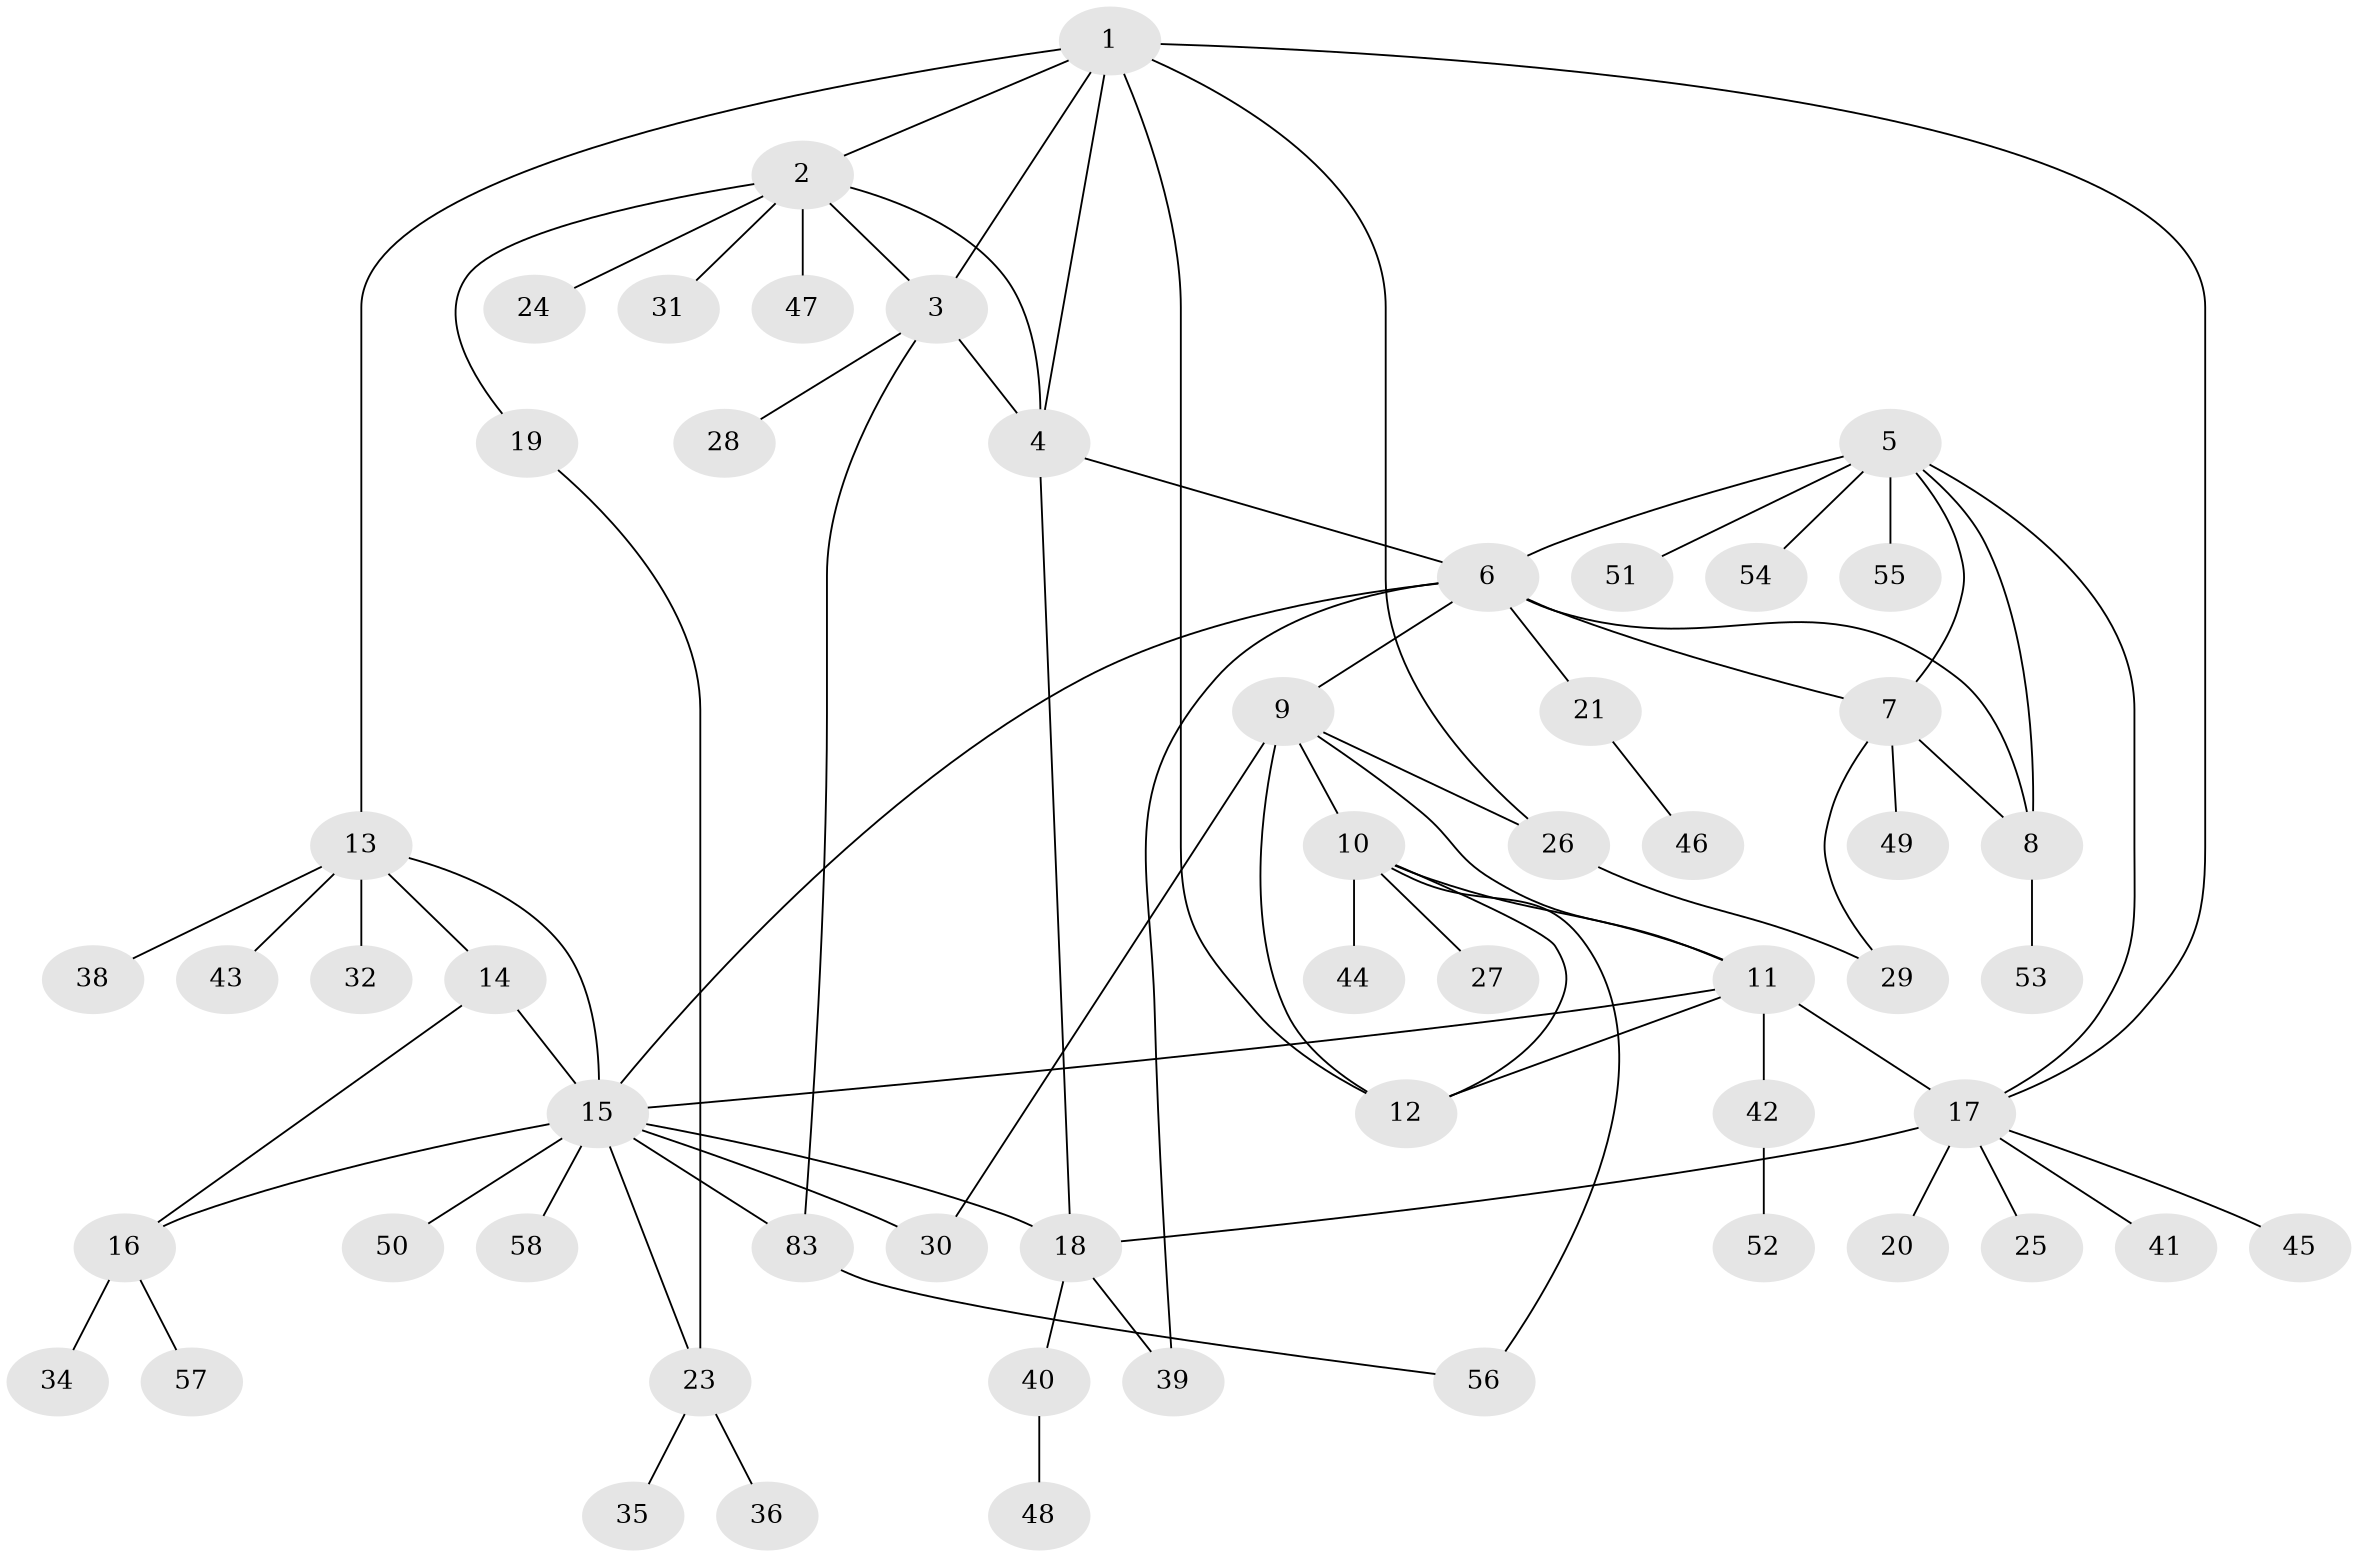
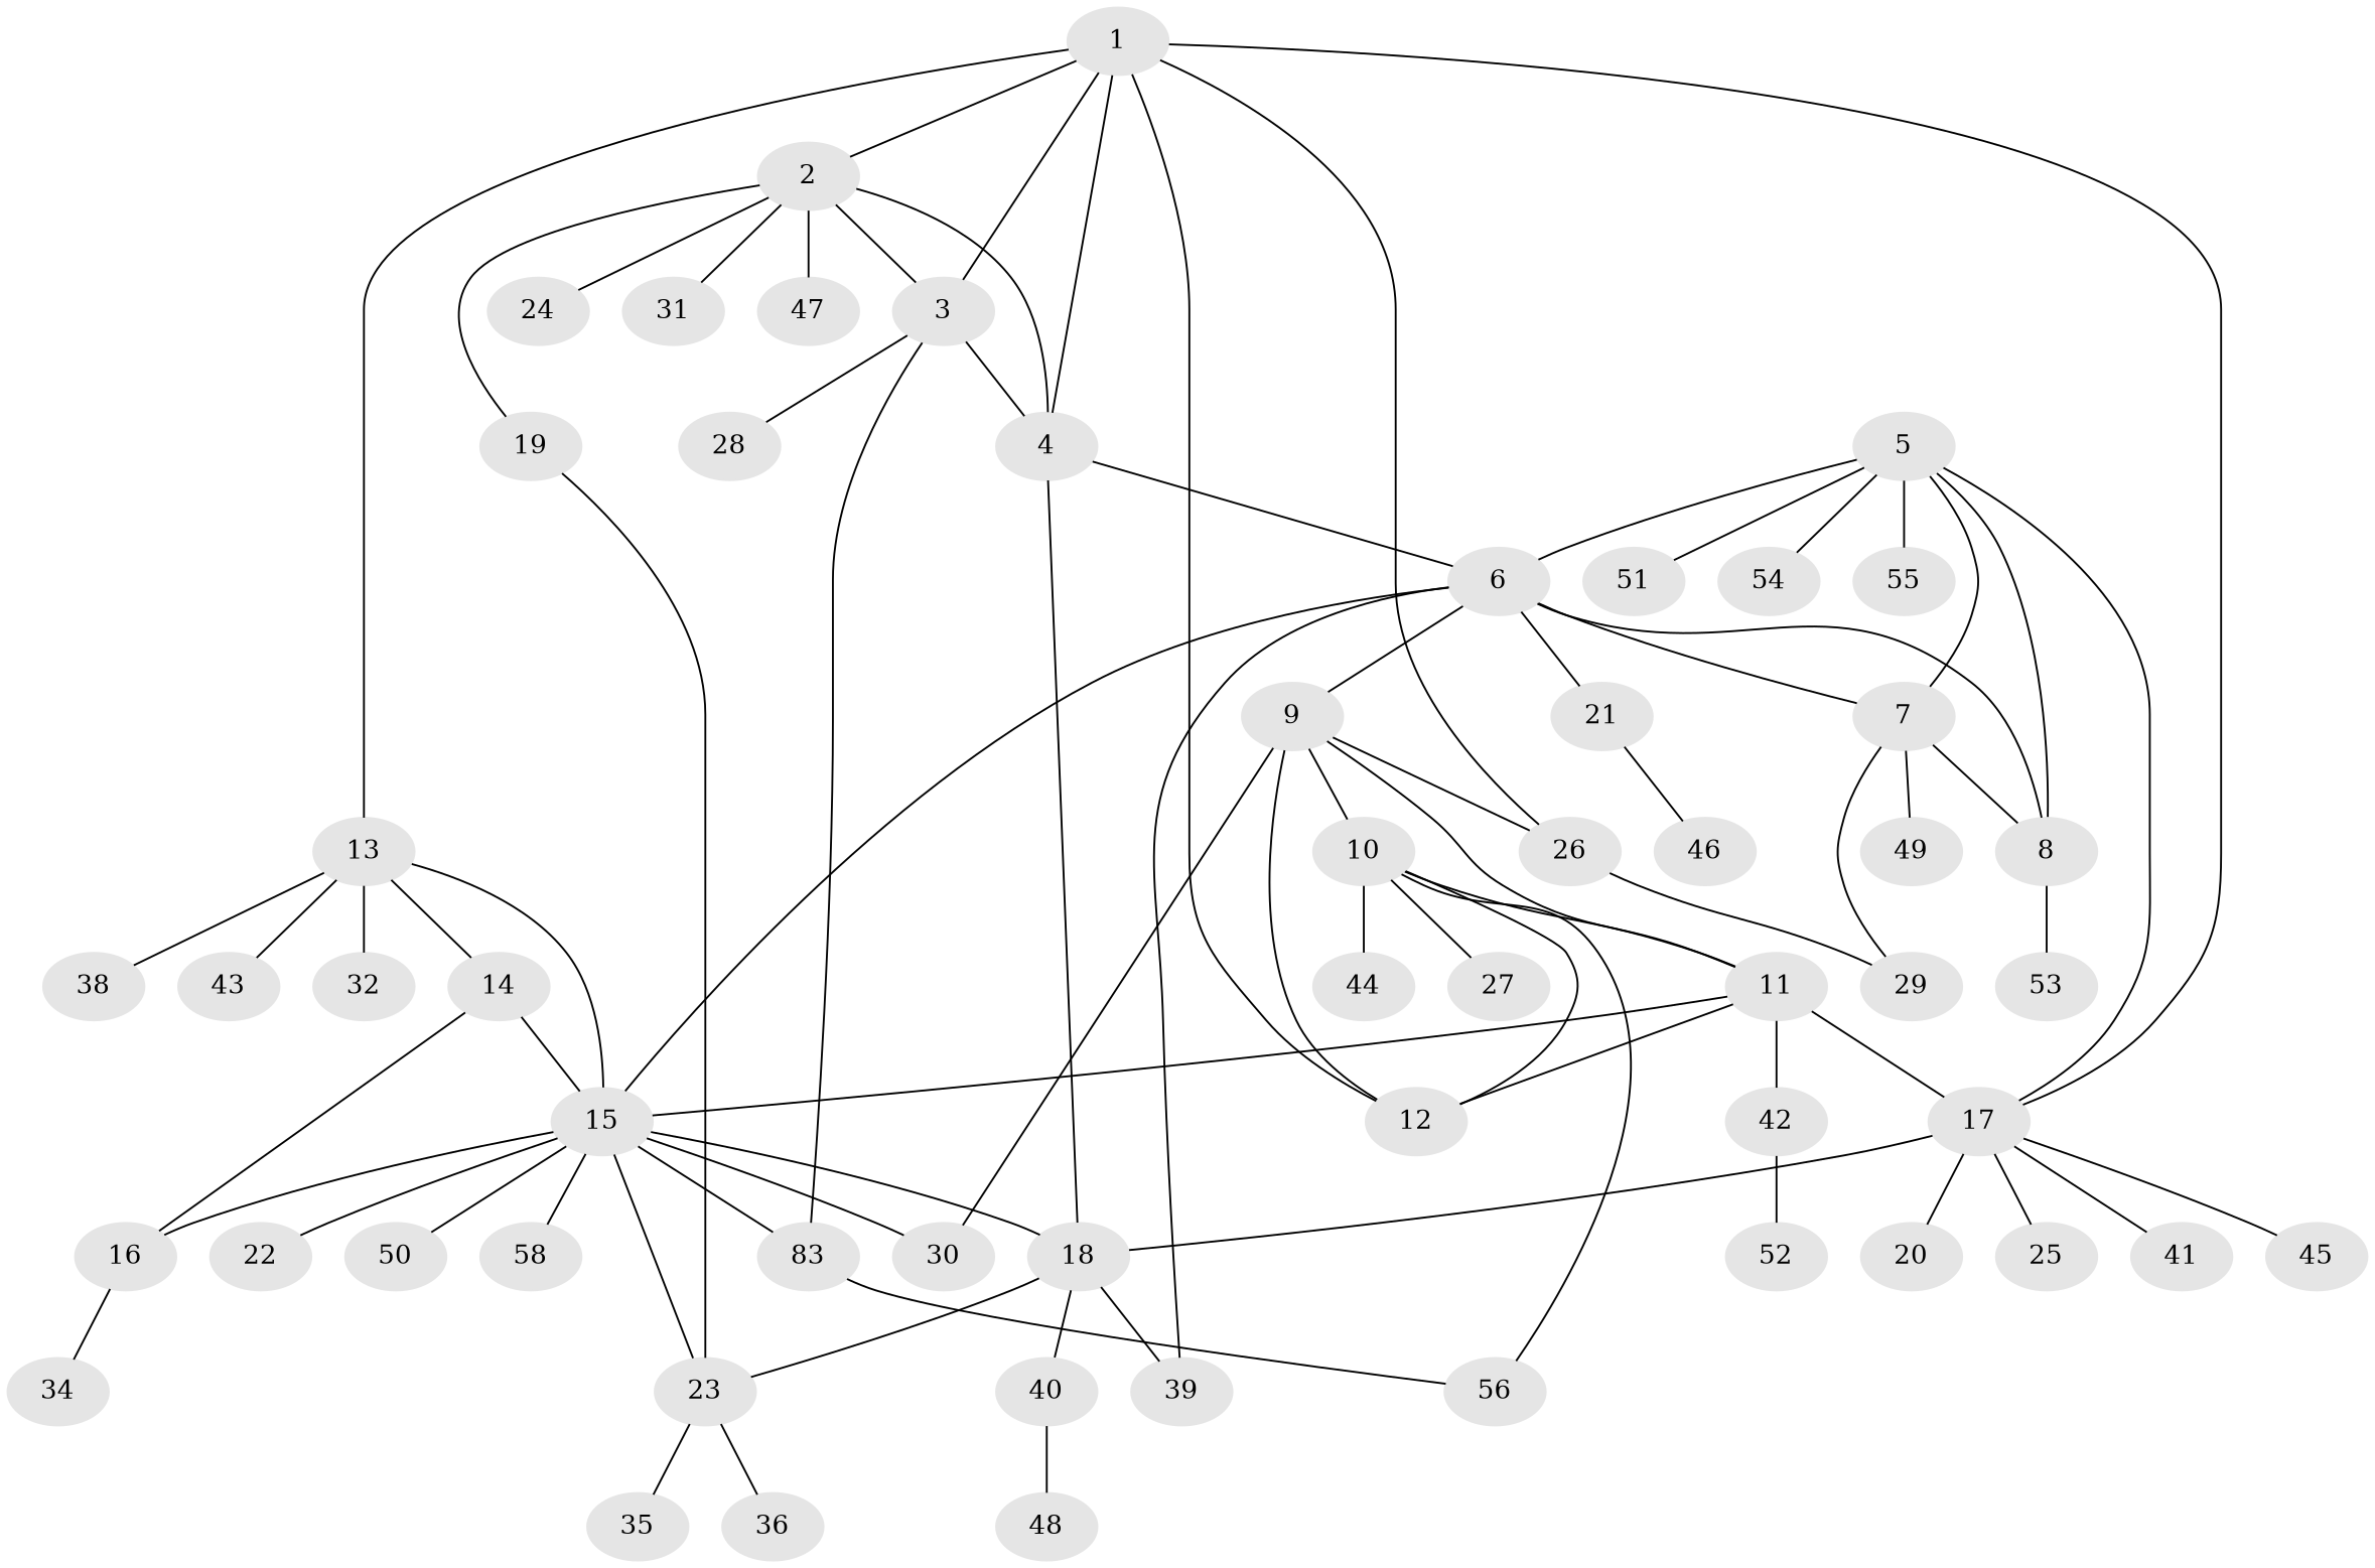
  graph {
    node [color=gray90 style=filled]
    edge [weight=1.0]
    1
    2
    3
    4
    12
    13
    17
    26
    19
    24
    31
    47
    28
    n14 [label=83]
    6
    18
    15
    14
    32
    38
    43
    20
    25
    41
    45
    29
    23
    56
    7
    8
    9
    21
    39
    40
    5
    51
    54
    55
    49
    53
    10
    11
    30
    16
+   22
    50
    58
    46
    27
    44
    42
    52
    34
-   57
    35
    36
    48
    1 -- 2
    1 -- 3
    1 -- 4
    1 -- 12
    1 -- 13
    1 -- 17
    1 -- 26
    2 -- 3
    2 -- 4
    2 -- 19
    2 -- 24
    2 -- 31
    2 -- 47
    3 -- 4
    3 -- 28
    3 -- n14
    4 -- 6
    4 -- 18
    13 -- 15
    13 -- 14
    13 -- 32
    13 -- 38
    13 -- 43
    17 -- 18 [weight=3.0]
    17 -- 20
    17 -- 25
    17 -- 41
    17 -- 45
    26 -- 29
    19 -- 23
    n14 -- 56
    6 -- 15
    6 -- 7
    6 -- 8
    6 -- 9
    6 -- 21
    6 -- 39
+   18 -- 23
    18 -- 39
    18 -- 40
    15 -- n14
    15 -- 18
    15 -- 23
    15 -- 30
    15 -- 16
+   15 -- 22
    15 -- 50
    15 -- 58
    14 -- 15
    14 -- 16
    23 -- 35
    23 -- 36
    7 -- 29
    7 -- 8
    7 -- 49
    8 -- 53
    9 -- 12
    9 -- 26
    9 -- 10
    9 -- 11
    9 -- 30
    21 -- 46
    40 -- 48
    5 -- 17
    5 -- 6
    5 -- 7
    5 -- 8
    5 -- 51
    5 -- 54
    5 -- 55
    10 -- 12
    10 -- 56
    10 -- 11
    10 -- 27
    10 -- 44
    11 -- 12
    11 -- 17
    11 -- 15
    11 -- 42
    16 -- 34
-   16 -- 57
    42 -- 52
  }
